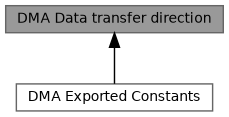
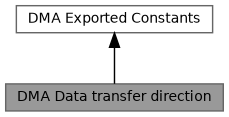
  digraph {
    rankdir=TB
    fontname="DejaVu Sans"
    node [fontname="DejaVu Sans" fontsize=10 shape=box style=filled]
    n1 [color=gray40 fillcolor=grey60 fontcolor=black height=0.2 label="DMA Data transfer direction" width=0.4]
    n2 [color=grey40 fillcolor=white height=0.2 label="DMA Exported Constants" width=0.4]
-   n1 -> n2 [dir=back fontname="DejaVu Sans" fontsize=10 labelfontname=Helvetica labelfontsize=10 shape=plaintext style=solid]
+   n2 -> n1 [dir=back fontname="DejaVu Sans" fontsize=10 labelfontname=Helvetica labelfontsize=10 shape=plaintext style=solid]
  }
